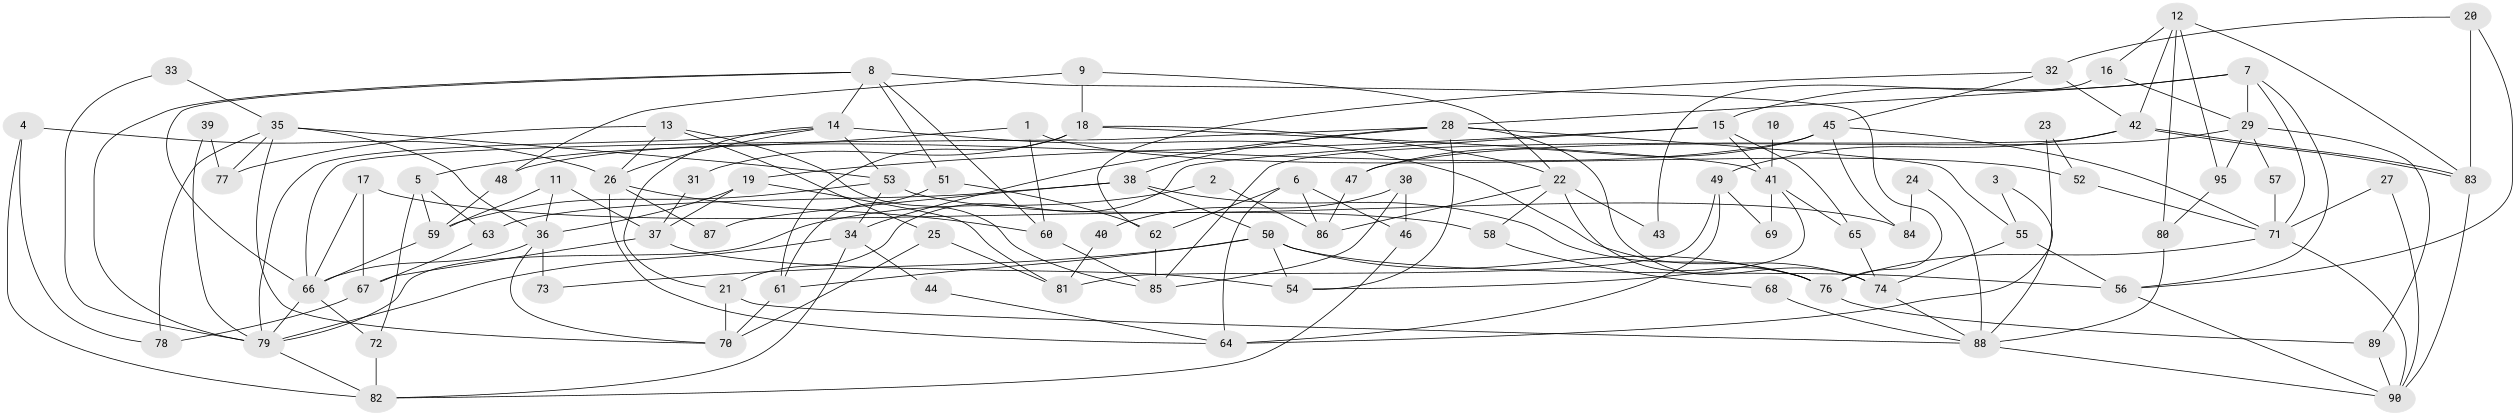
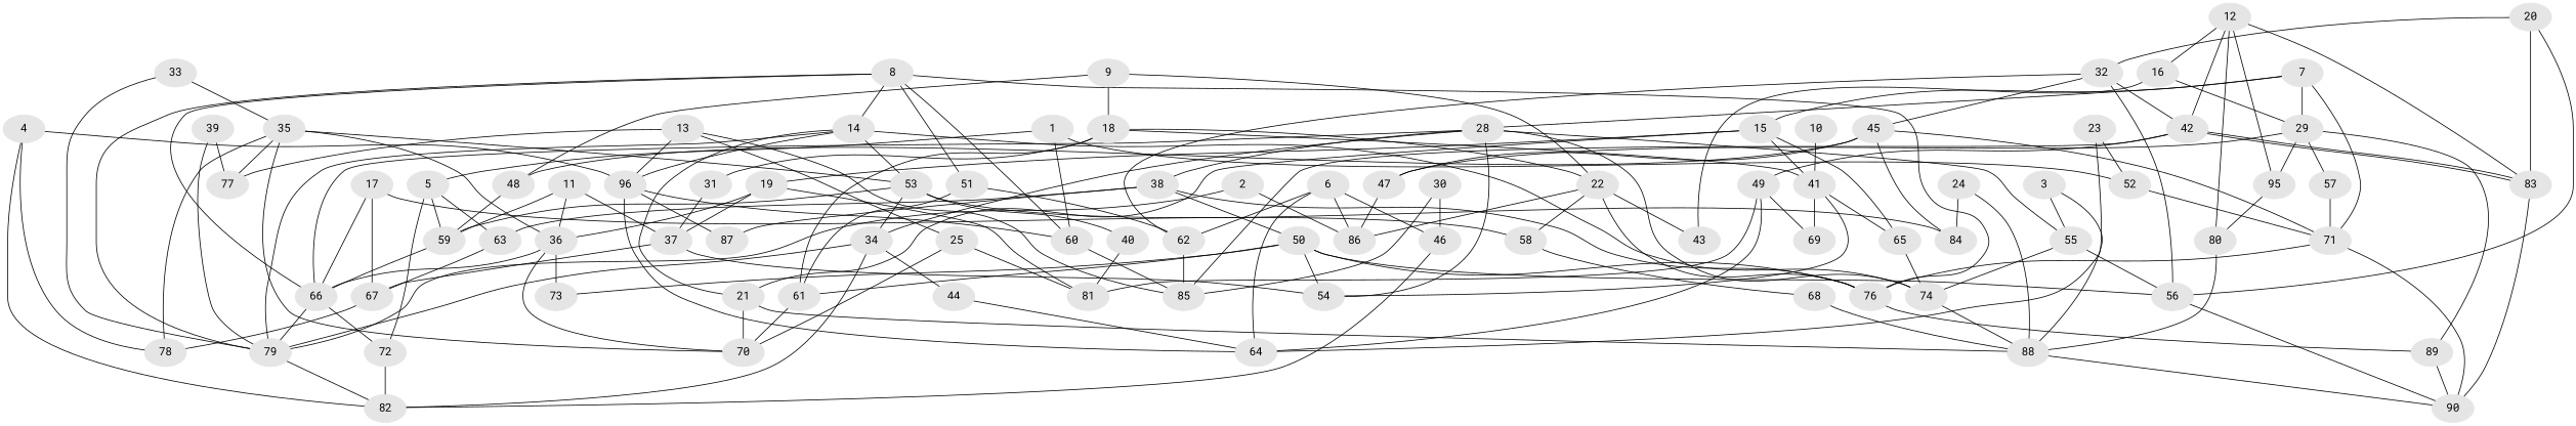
  graph {
    fontname="Roboto Mono"
    node [color=gray90 fontname="Roboto Mono" style=filled]
    edge [fontname="Roboto Mono"]
    1
    5
    52
    60
    59
    63
    72
    71
    85
    2
    79
    86
    82
    3
    55
    88
    56
    74
    90
    4
-   26
+   26 [label=96]
    78
    64
    87
    66
    67
    6
    46
    62
    7
    15
    28
    29
    41
    21
    19
    65
    34
    38
    54
    n41 [label=95]
    47
    57
    89
    76
    8
    14
    51
    53
    61
    9
    18
    22
    48
    31
    43
    58
    10
    44
    69
    11
    36
    37
    70
    73
    12
    16
    42
    80
    83
    49
    13
    25
    77
    81
    84
    17
    68
    20
    32
    23
    45
    24
-   27
    50
    30
    40
    33
    35
    39
    1 -- 5
    1 -- 52
    1 -- 60
    5 -- 59
    5 -- 63
    5 -- 72
    52 -- 71
    60 -- 85
    59 -- 66
    63 -- 67
    72 -- 82
    71 -- 90
    71 -- 76
    2 -- 79
    2 -- 86
    79 -- 82
    3 -- 55
    3 -- 88
    55 -- 56
    55 -- 74
    88 -- 90
    56 -- 90
    74 -- 88
    4 -- 82
    4 -- 26
    4 -- 78
    26 -- 60
    26 -- 64
    26 -- 87
    66 -- 72
    66 -- 79
    67 -- 78
    6 -- 86
    6 -- 64
    6 -- 46
    6 -- 62
    46 -- 82
    62 -- 85
    7 -- 71
-   7 -- 56
+   32 -- 56
    7 -- 15
    7 -- 28
    7 -- 29
    15 -- 41
    15 -- 21
    15 -- 19
    15 -- 65
    28 -- 55
    28 -- 74
    28 -- 66
    28 -- 34
    28 -- 38
    28 -- 54
    29 -- n41
    29 -- 47
    29 -- 57
    29 -- 89
    41 -- 65
    41 -- 54
    41 -- 69
    21 -- 88
    21 -- 70
    19 -- 36
    19 -- 37
    19 -- 81
    65 -- 74
    34 -- 79
    34 -- 82
    34 -- 44
    38 -- 63
    38 -- 87
    38 -- 76
    38 -- 50
    n41 -- 80
    47 -- 86
    57 -- 71
    89 -- 90
    76 -- 89
    8 -- 60
    8 -- 79
    8 -- 66
    8 -- 76
    8 -- 14
    8 -- 51
    14 -- 79
    14 -- 74
    14 -- 26
    14 -- 21
    14 -- 53
    51 -- 62
    51 -- 61
    53 -- 59
    53 -- 34
    53 -- 84
    61 -- 70
    9 -- 18
    9 -- 22
    9 -- 48
    18 -- 41
    18 -- 61
    18 -- 22
    18 -- 31
    22 -- 86
    22 -- 76
    22 -- 43
    22 -- 58
    48 -- 59
    31 -- 37
    58 -- 68
    10 -- 41
    44 -- 64
    11 -- 59
    11 -- 36
    11 -- 37
    36 -- 66
    36 -- 70
    36 -- 73
    37 -- 67
    37 -- 54
    12 -- n41
    12 -- 16
    12 -- 42
    12 -- 80
    12 -- 83
    16 -- 29
    16 -- 43
    42 -- 85
    42 -- 83
    42 -- 83
    42 -- 49
    80 -- 88
    83 -- 90
    49 -- 64
    49 -- 69
    49 -- 81
    13 -- 85
    13 -- 26
    13 -- 25
    13 -- 77
    25 -- 70
    25 -- 81
    17 -- 66
    17 -- 67
    17 -- 58
    68 -- 88
    20 -- 56
    20 -- 83
    20 -- 32
    32 -- 62
    32 -- 42
    32 -- 45
    23 -- 52
    23 -- 64
    45 -- 71
    45 -- 47
    45 -- 48
    45 -- 84
    24 -- 88
    24 -- 84
-   27 -- 71
-   27 -- 90
    50 -- 56
    50 -- 54
    50 -- 76
    50 -- 61
    50 -- 73
    30 -- 85
    30 -- 46
-   30 -- 40
+   53 -- 40
    40 -- 81
    33 -- 79
    33 -- 35
    35 -- 78
    35 -- 53
    35 -- 36
    35 -- 70
    35 -- 77
    39 -- 79
    39 -- 77
  }
